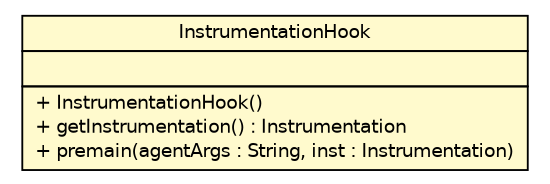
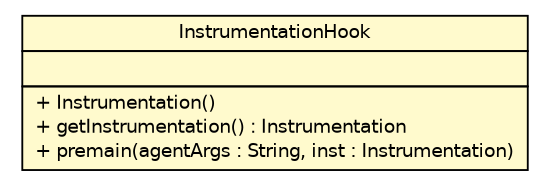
  digraph {
    nodesep=0.25
    ranksep=0.5
-   n1 [fontcolor=black fontname=Helvetica fontsize=10.0 label=<<table title="sorcer.provider.boot.InstrumentationHook" border="0" cellborder="1" cellspacing="0" cellpadding="2" port="p" bgcolor="lemonChiffon" href="./InstrumentationHook.html"> 		<tr><td><table border="0" cellspacing="0" cellpadding="1"> <tr><td align="center" balign="center"> InstrumentationHook </td></tr> 		</table></td></tr> 		<tr><td><table border="0" cellspacing="0" cellpadding="1"> <tr><td align="left" balign="left">  </td></tr> 		</table></td></tr> 		<tr><td><table border="0" cellspacing="0" cellpadding="1"> <tr><td align="left" balign="left"> + InstrumentationHook() </td></tr> <tr><td align="left" balign="left"> + getInstrumentation() : Instrumentation </td></tr> <tr><td align="left" balign="left"> + premain(agentArgs : String, inst : Instrumentation) </td></tr> 		</table></td></tr> 		</table>> shape=plaintext]
+   n1 [fontcolor=black fontname=Helvetica fontsize=10.0 label=<<table title="sorcer.provider.boot.InstrumentationHook" border="0" cellborder="1" cellspacing="0" cellpadding="2" port="p" bgcolor="lemonChiffon" href="./InstrumentationHook.html"> 		<tr><td><table border="0" cellspacing="0" cellpadding="1"> <tr><td align="center" balign="center"> InstrumentationHook </td></tr> 		</table></td></tr> 		<tr><td><table border="0" cellspacing="0" cellpadding="1"> <tr><td align="left" balign="left">  </td></tr> 		</table></td></tr> 		<tr><td><table border="0" cellspacing="0" cellpadding="1"> <tr><td align="left" balign="left"> + Instrumentation() </td></tr> <tr><td align="left" balign="left"> + getInstrumentation() : Instrumentation </td></tr> <tr><td align="left" balign="left"> + premain(agentArgs : String, inst : Instrumentation) </td></tr> 		</table></td></tr> 		</table>> shape=plaintext]
  }
